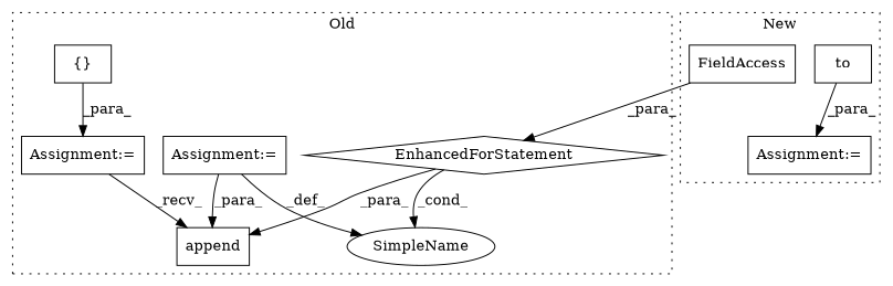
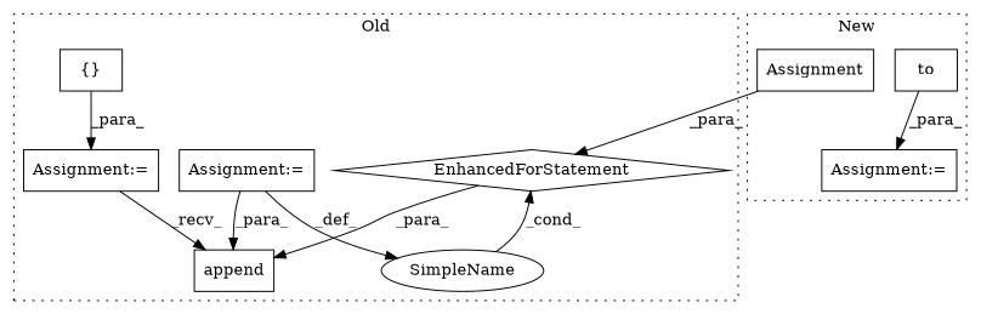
  digraph {
    node [a=7 l=1 s="1650,1740" shape=box]
    n1 [a=32 l="7,1" label=append s="1979,2002"]
    n2 [a=70 l="53,2" label=EnhancedForStatement shape=diamond]
    n3 [a=42 label=SimpleName s=1707 shape=ellipse]
    n4 [a=4 l=2 label="{}" s=1601]
    n5 [label="Assignment:=" s=1591]
    n6 [l="53,2" label="Assignment:="]
    n7 [a=32 l="3,1" label=to s="1607,1630"]
    n8 [label="Assignment:=" s=1554]
-   n9 [a=22 l=20 label=FieldAccess s=1610]
+   n9 [a=22 l=20 label=Assignment s=1610]
    subgraph cluster_1 {
      label=Old
      style=dotted
      n1
      n2
      n3
      n4
      n5
      n6
    }
    subgraph cluster_2 {
      label=New
      style=dotted
      n7
      n8
      n9
    }
    n2 -> n1 [label=_para_]
-   n2 -> n3 [label=_cond_]
+   n3 -> n2 [label=_cond_]
    n4 -> n5 [label=_para_]
    n5 -> n1 [label=_recv_]
    n6 -> n1 [label=_para_]
    n6 -> n3 [label=_def_]
    n7 -> n8 [label=_para_]
    n9 -> n2 [label=_para_]
  }
